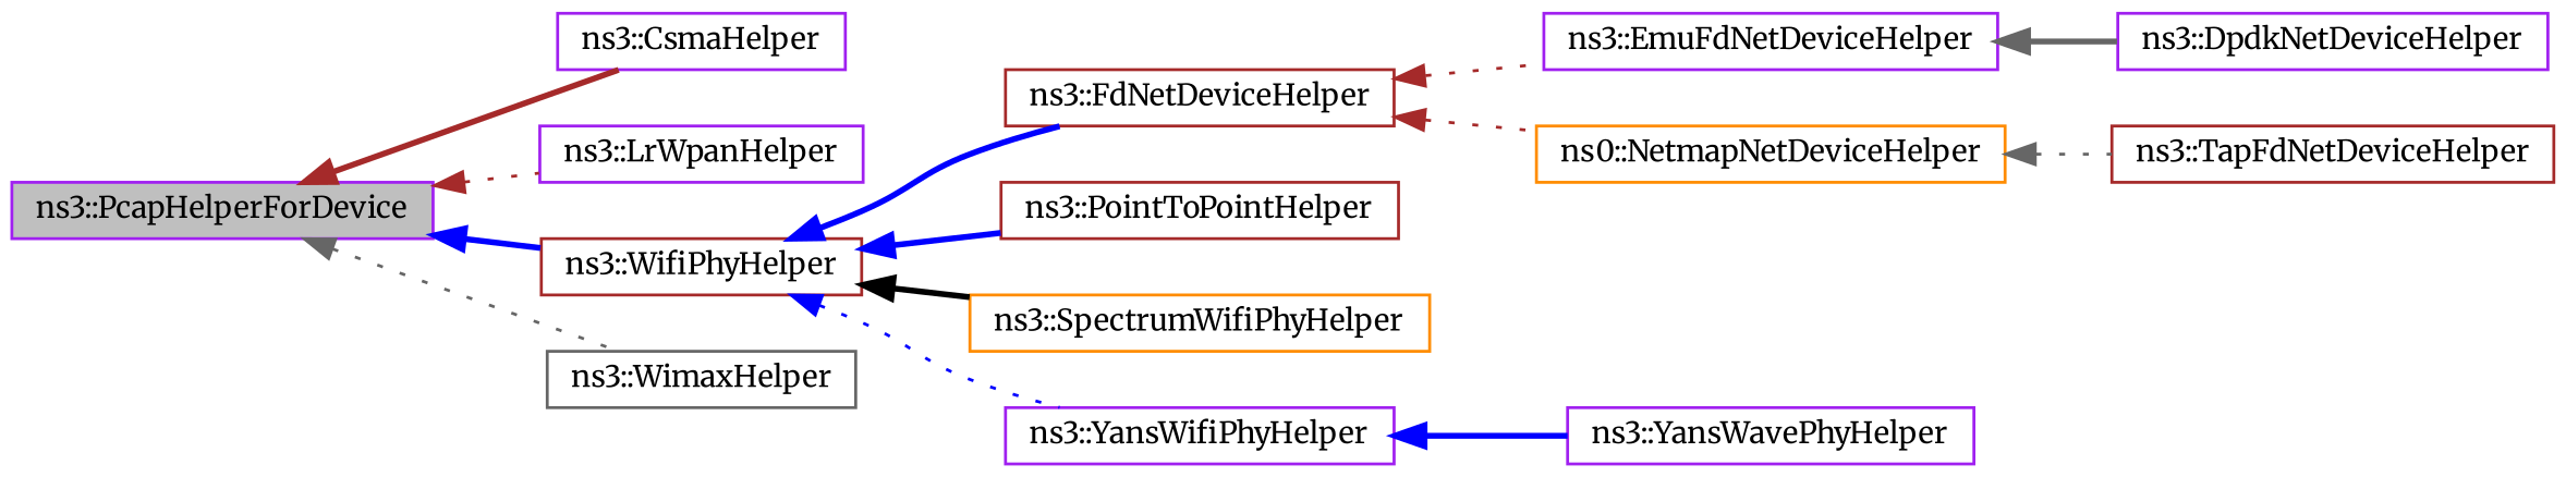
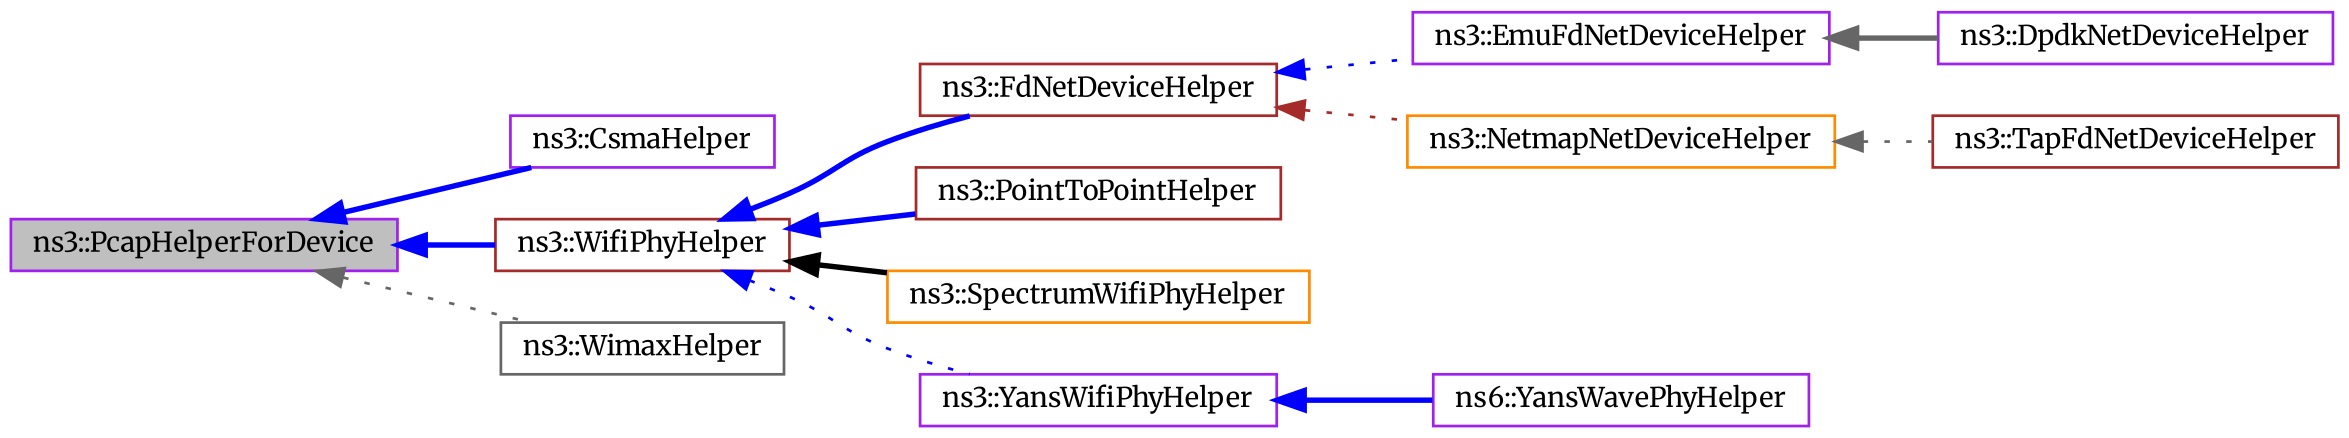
  digraph {
    fontname=Merriweather
    rankdir=LR
    node [color=purple fillcolor=white fontname=Merriweather fontsize=10 shape=record style=filled]
    edge [color=blue dir=back fontname=Merriweather fontsize=10 labelfontname=Helvetica labelfontsize=10 style=bold]
    n1 [fillcolor=grey75 fontcolor=black height=0.2 label="ns3::PcapHelperForDevice" width=0.4]
    n2 [height=0.2 label="ns3::CsmaHelper" width=0.4]
-   n3 [height=0.2 label="ns3::LrWpanHelper" width=0.4]
    n4 [color=brown height=0.2 label="ns3::WifiPhyHelper" width=0.4]
    n5 [color=gray40 height=0.2 label="ns3::WimaxHelper" width=0.4]
    n6 [color=brown height=0.2 label="ns3::FdNetDeviceHelper" width=0.4]
    n7 [height=0.2 label="ns3::EmuFdNetDeviceHelper" width=0.4]
-   n8 [color=darkorange height=0.2 label="ns0::NetmapNetDeviceHelper" width=0.4]
+   n8 [color=darkorange height=0.2 label="ns3::NetmapNetDeviceHelper" width=0.4]
    n9 [color=brown height=0.2 label="ns3::PointToPointHelper" width=0.4]
    n10 [color=darkorange height=0.2 label="ns3::SpectrumWifiPhyHelper" width=0.4]
    n11 [height=0.2 label="ns3::YansWifiPhyHelper" width=0.4]
    n12 [height=0.2 label="ns3::DpdkNetDeviceHelper" width=0.4]
    n13 [color=brown height=0.2 label="ns3::TapFdNetDeviceHelper" width=0.4]
-   n14 [height=0.2 label="ns3::YansWavePhyHelper" width=0.4]
-   n1 -> n2 [color=brown]
-   n1 -> n3 [color=brown style=dotted]
+   n14 [height=0.2 label="ns6::YansWavePhyHelper" width=0.4]
+   n1 -> n2
    n1 -> n4
    n1 -> n5 [color=gray40 style=dotted]
    n4 -> n6
    n4 -> n9
    n4 -> n10 [color=black]
    n4 -> n11 [style=dotted]
-   n6 -> n7 [color=brown style=dotted]
+   n6 -> n7 [style=dotted]
    n6 -> n8 [color=brown style=dotted]
    n7 -> n12 [color=gray40]
    n8 -> n13 [color=gray40 style=dotted]
    n11 -> n14
  }
